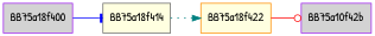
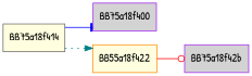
  digraph {
    fontname="Patrick Hand"
    rankdir=LR
    splines=ortho
    node [color=purple fillcolor=lightgrey fontname="Patrick Hand" shape=box style=filled]
    edge [fontname="Patrick Hand" style=solid]
    BB75a18f400
    BB75a18f414 [color=gray40 fillcolor=lightyellow]
-   BB75a18f422 [color=darkorange fillcolor=lightyellow]
-   BB75a18f42b [label=BB75a10f42b]
-   BB75a18f400 -> BB75a18f414 [arrowhead=tee color=blue]
+   BB75a18f422 [color=darkorange fillcolor=lightyellow label=BB55a18f422]
+   BB75a18f42b
+   BB75a18f414 -> BB75a18f400 [arrowhead=tee color=blue]
    BB75a18f414 -> BB75a18f422 [arrowhead=normal color=teal style=dotted]
    BB75a18f422 -> BB75a18f42b [arrowhead=odot color=red]
  }
